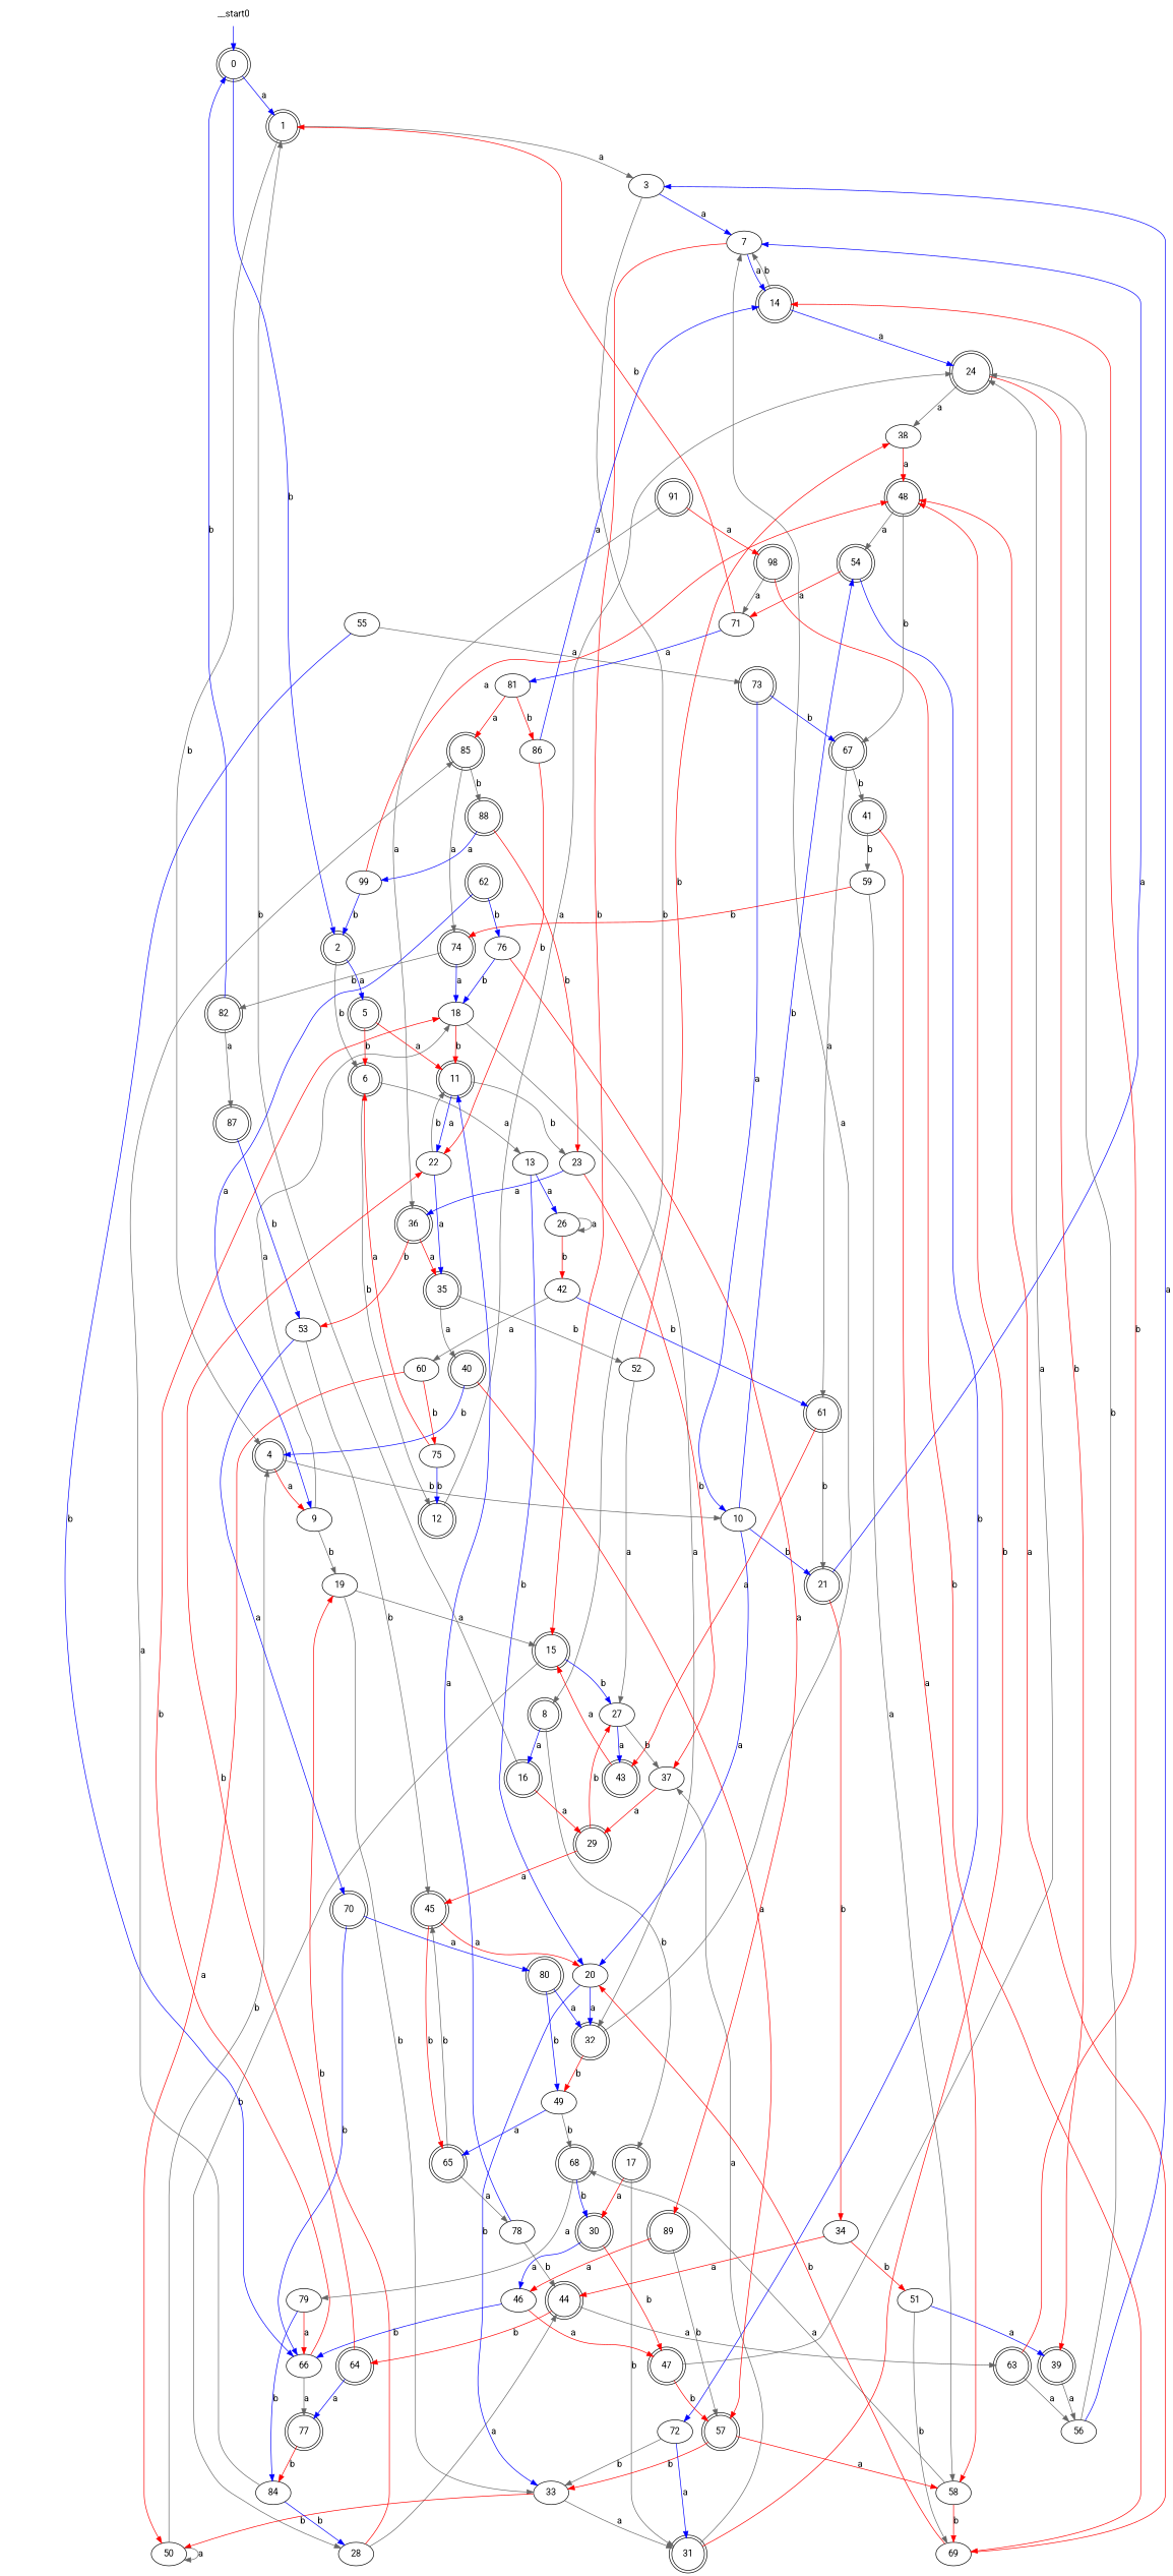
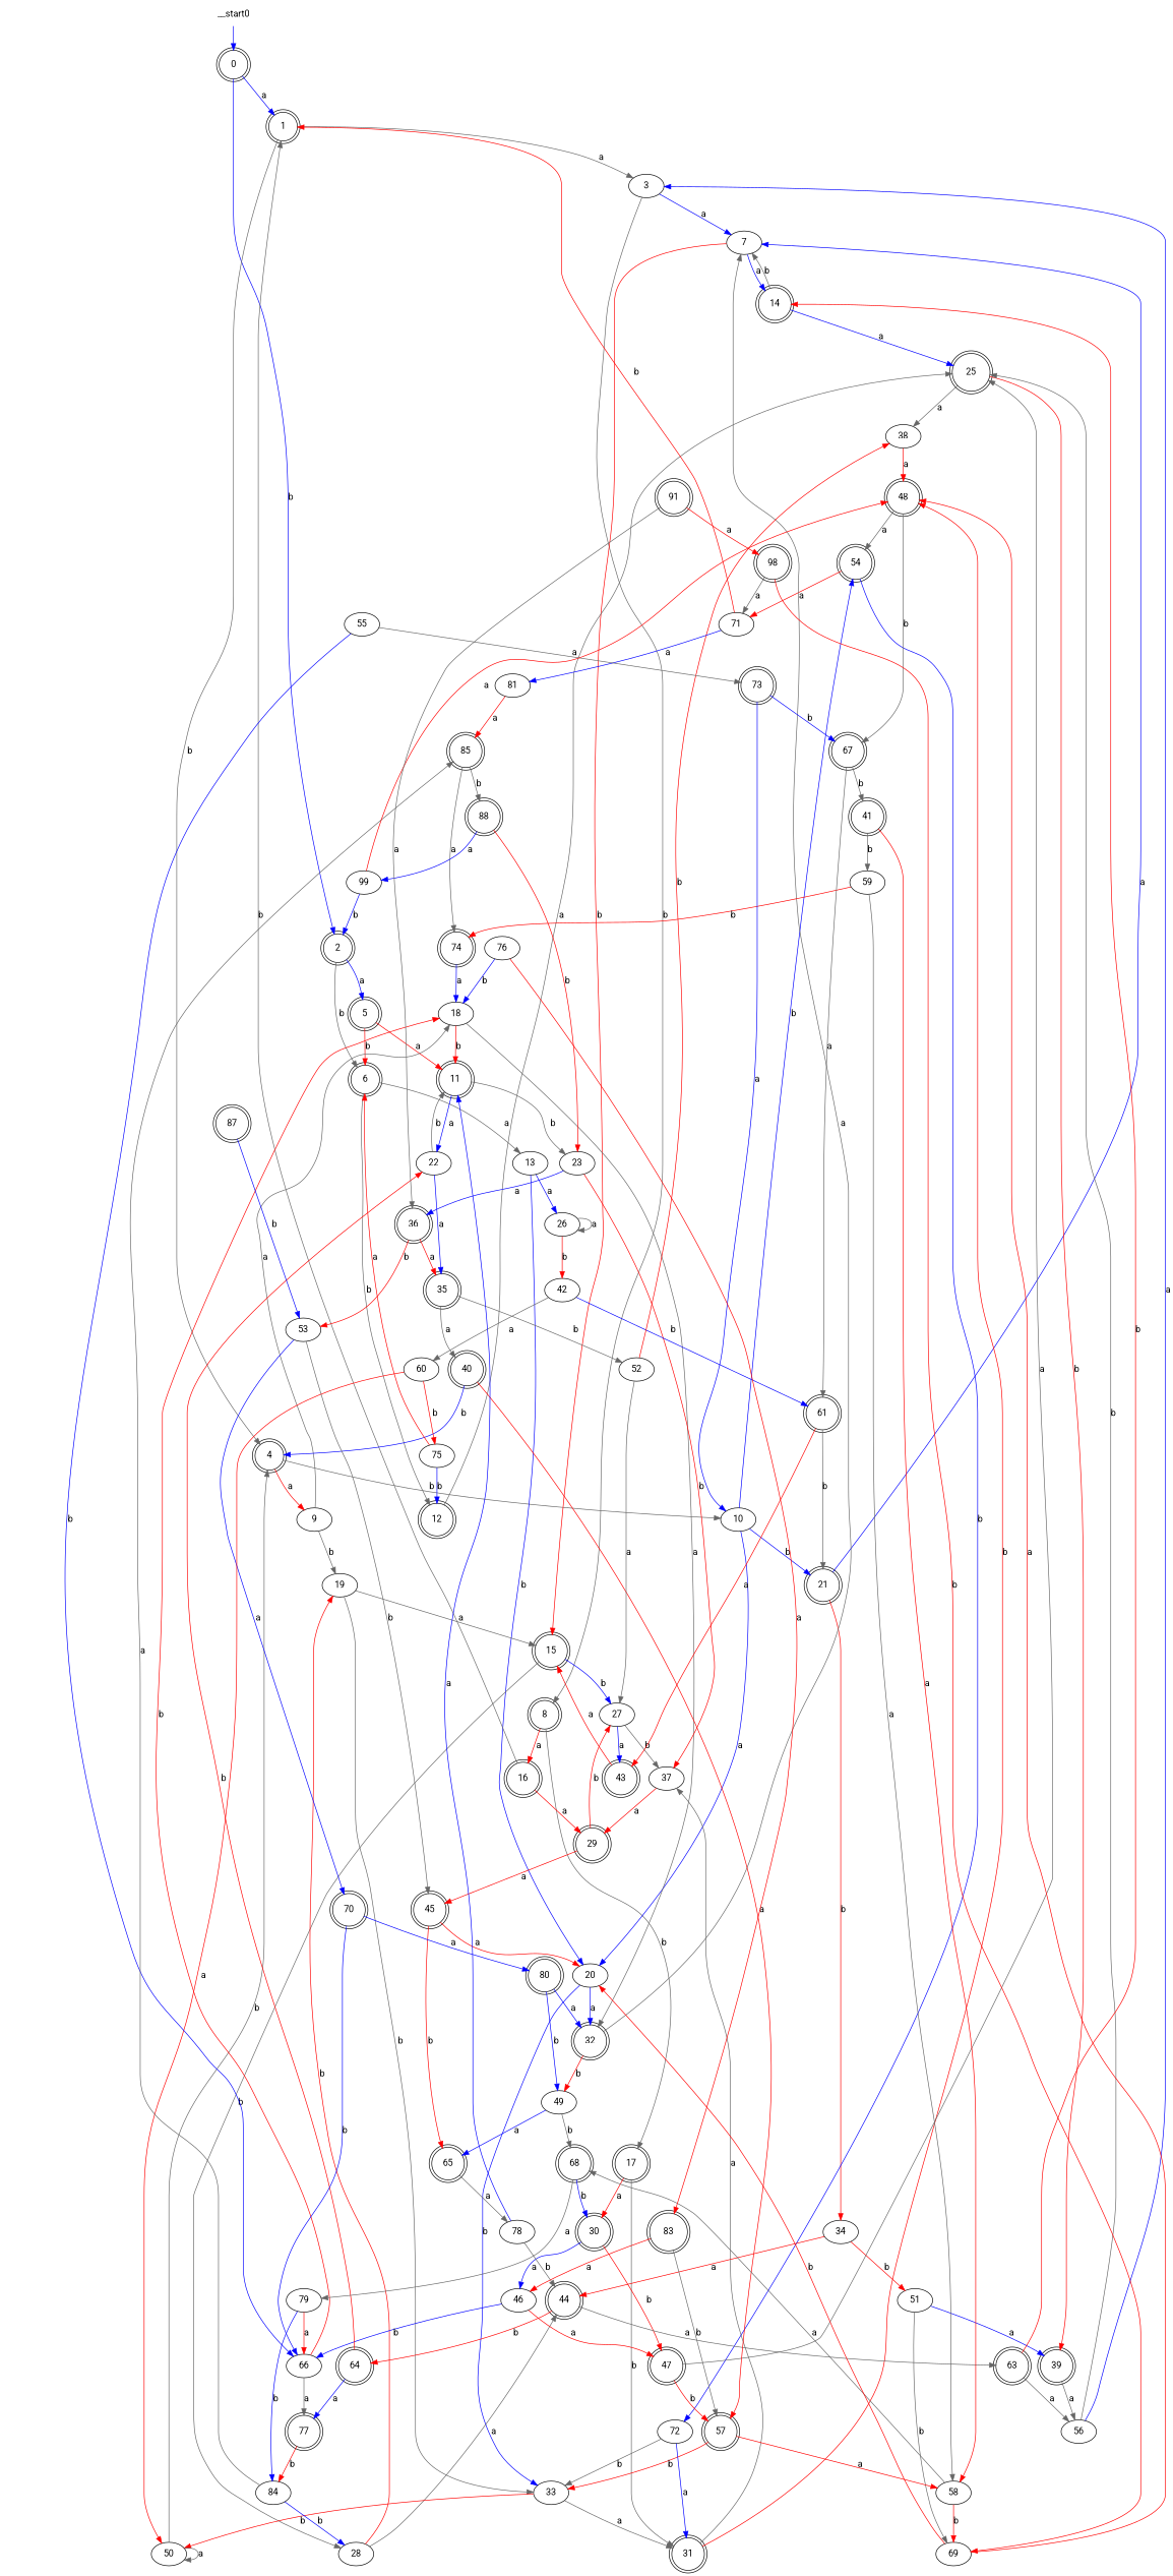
  digraph {
    fontname=Roboto
    node [fontname=Roboto shape=doublecircle]
    edge [color=gray40 fontname=Roboto]
    __start0 [shape=none]
    0
    1
    2
    3 [shape=""]
    4
    5
    6
    7 [shape=""]
    8
    9 [shape=""]
    10 [shape=""]
    11
    12
    13 [shape=""]
    14
    15
    16
    17
    18 [shape=""]
    19 [shape=""]
    20 [shape=""]
    21
    54
    22 [shape=""]
    23 [shape=""]
-   24
+   24 [label=25]
    26 [shape=""]
    27 [shape=""]
    28 [shape=""]
    29
    30
    31
    32
    33 [shape=""]
    34 [shape=""]
    35
    36
    37 [shape=""]
    38 [shape=""]
    39
    42 [shape=""]
    43
    44
    45
    46 [shape=""]
    47
    48
    49 [shape=""]
    50 [shape=""]
    51 [shape=""]
    40
    52 [shape=""]
    53 [shape=""]
    56 [shape=""]
    57
    58 [shape=""]
    41
    59 [shape=""]
    60 [shape=""]
    61
    63
    64
    65
    66 [shape=""]
    67
    68
    69 [shape=""]
    70
    71 [shape=""]
    72 [shape=""]
    55 [shape=""]
    73
    74
    75 [shape=""]
-   62
    76 [shape=""]
    77
    78 [shape=""]
    79 [shape=""]
    80
    81 [shape=""]
-   82
-   83 [label=89]
+   83
    84 [shape=""]
    85
-   86 [shape=""]
    87
    88
    n90 [label=99 shape=""]
    91
    n92 [label=98]
    __start0 -> 0 [color=blue]
    0 -> 1 [color=blue label=a]
    0 -> 2 [color=blue label=b]
    1 -> 3 [label=a]
    1 -> 4 [label=b]
    2 -> 5 [color=blue label=a]
    2 -> 6 [label=b]
    3 -> 7 [color=blue label=a]
    3 -> 8 [label=b]
    4 -> 9 [color=red label=a]
    4 -> 10 [label=b]
    5 -> 6 [color=red label=b]
    5 -> 11 [color=red label=a]
    6 -> 12 [label=b]
    6 -> 13 [label=a]
    7 -> 14 [color=blue label=a]
    7 -> 15 [color=red label=b]
-   8 -> 16 [color=blue label=a]
+   8 -> 16 [color=red label=a]
    8 -> 17 [label=b]
    9 -> 18 [label=a]
    9 -> 19 [label=b]
    10 -> 20 [color=blue label=a]
    10 -> 21 [color=blue label=b]
    10 -> 54 [color=blue label=b]
    11 -> 22 [color=blue label=a]
    11 -> 23 [label=b]
    12 -> 24 [label=a]
    13 -> 20 [color=blue label=b]
    13 -> 26 [color=blue label=a]
    14 -> 7 [label=b]
    14 -> 24 [color=blue label=a]
    15 -> 27 [color=blue label=b]
    15 -> 28 [label=b]
    16 -> 1 [label=b]
    16 -> 29 [color=red label=a]
    17 -> 30 [color=red label=a]
    17 -> 31 [label=b]
    18 -> 11 [color=red label=b]
    18 -> 32 [label=a]
    19 -> 15 [label=a]
    19 -> 33 [label=b]
    20 -> 32 [color=blue label=a]
    20 -> 33 [color=blue label=b]
    21 -> 7 [color=blue label=a]
    21 -> 34 [color=red label=b]
    54 -> 71 [color=red label=a]
    54 -> 72 [color=blue label=b]
    22 -> 11 [label=b]
    22 -> 35 [color=blue label=a]
    23 -> 36 [color=blue label=a]
    23 -> 37 [color=red label=b]
    24 -> 38 [label=a]
    24 -> 39 [color=red label=b]
    26 -> 26 [label=a]
    26 -> 42 [color=red label=b]
    27 -> 37 [label=b]
    27 -> 43 [color=blue label=a]
    28 -> 19 [color=red label=b]
    28 -> 44 [label=a]
    29 -> 27 [color=red label=b]
    29 -> 45 [color=red label=a]
    30 -> 46 [color=blue label=a]
    30 -> 47 [color=red label=b]
    31 -> 37 [label=a]
    31 -> 48 [color=red label=b]
    32 -> 7 [label=a]
    32 -> 49 [color=red label=b]
    33 -> 31 [label=a]
    33 -> 50 [color=red label=b]
    34 -> 44 [color=red label=a]
    34 -> 51 [color=red label=b]
    35 -> 40 [label=a]
    35 -> 52 [label=b]
    36 -> 35 [color=red label=a]
    36 -> 53 [color=red label=b]
    37 -> 29 [color=red label=a]
    38 -> 48 [color=red label=a]
    39 -> 56 [label=a]
    42 -> 60 [label=a]
    42 -> 61 [color=blue label=b]
    43 -> 15 [color=red label=a]
    44 -> 63 [label=a]
    44 -> 64 [color=red label=b]
    45 -> 20 [color=red label=a]
    45 -> 65 [color=red label=b]
    46 -> 47 [color=red label=a]
    46 -> 66 [color=blue label=b]
    47 -> 24 [label=a]
    47 -> 57 [color=red label=b]
    48 -> 54 [label=a]
    48 -> 67 [label=b]
    49 -> 65 [color=blue label=a]
    49 -> 68 [label=b]
    50 -> 4 [label=b]
    50 -> 50 [label=a]
    51 -> 39 [color=blue label=a]
    51 -> 69 [label=b]
    40 -> 4 [color=blue label=b]
    40 -> 57 [color=red label=a]
    52 -> 27 [label=a]
    52 -> 38 [color=red label=b]
    53 -> 45 [label=b]
    53 -> 70 [color=blue label=a]
    56 -> 3 [color=blue label=a]
    56 -> 24 [label=b]
    57 -> 33 [color=red label=b]
    57 -> 58 [color=red label=a]
    58 -> 68 [label=a]
    58 -> 69 [color=red label=b]
    41 -> 58 [color=red label=a]
    41 -> 59 [label=b]
    59 -> 58 [label=a]
    59 -> 74 [color=red label=b]
    60 -> 50 [color=red label=a]
    60 -> 75 [color=red label=b]
    61 -> 21 [label=b]
    61 -> 43 [color=red label=a]
    63 -> 14 [color=red label=b]
    63 -> 56 [label=a]
    64 -> 22 [color=red label=b]
    64 -> 77 [color=blue label=a]
-   65 -> 45 [label=b]
    65 -> 78 [label=a]
    66 -> 18 [color=red label=b]
    66 -> 77 [label=a]
    67 -> 41 [label=b]
    67 -> 61 [label=a]
    68 -> 30 [color=blue label=b]
    68 -> 79 [label=a]
    69 -> 20 [color=red label=b]
    69 -> 48 [color=red label=a]
    70 -> 66 [color=blue label=b]
    70 -> 80 [color=blue label=a]
    71 -> 1 [color=red label=b]
    71 -> 81 [color=blue label=a]
    72 -> 31 [color=blue label=a]
    72 -> 33 [label=b]
    55 -> 66 [color=blue label=b]
    55 -> 73 [label=a]
    73 -> 10 [color=blue label=a]
    73 -> 67 [color=blue label=b]
    74 -> 18 [color=blue label=a]
-   74 -> 82 [label=b]
    75 -> 6 [color=red label=a]
    75 -> 12 [color=blue label=b]
-   62 -> 9 [color=blue label=a]
-   62 -> 76 [color=blue label=b]
    76 -> 18 [color=blue label=b]
    76 -> 83 [color=red label=a]
    77 -> 84 [color=red label=b]
    78 -> 11 [color=blue label=a]
    78 -> 44 [label=b]
    79 -> 66 [color=red label=a]
    79 -> 84 [color=blue label=b]
    80 -> 32 [color=blue label=a]
    80 -> 49 [color=blue label=b]
    81 -> 85 [color=red label=a]
-   81 -> 86 [color=red label=b]
-   82 -> 0 [color=blue label=b]
-   82 -> 87 [label=a]
    83 -> 46 [color=red label=a]
    83 -> 57 [label=b]
    84 -> 28 [color=blue label=b]
    84 -> 85 [label=a]
    85 -> 74 [label=a]
    85 -> 88 [label=b]
-   86 -> 14 [color=blue label=a]
-   86 -> 22 [color=red label=b]
    87 -> 53 [color=blue label=b]
    88 -> 23 [color=red label=b]
    88 -> n90 [color=blue label=a]
    n90 -> 2 [color=blue label=b]
    n90 -> 48 [color=red label=a]
    91 -> 36 [label=a]
    91 -> n92 [color=red label=a]
    n92 -> 69 [color=red label=b]
    n92 -> 71 [label=a]
  }
